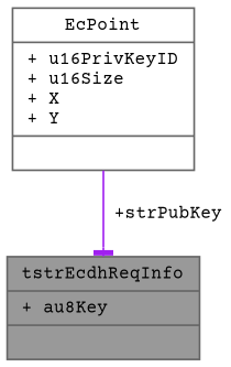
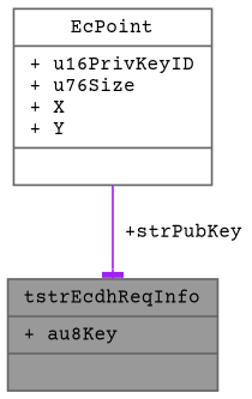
  digraph {
    fontname="Courier Prime"
    node [color=gray40 fontname="Courier Prime" fontsize=10 shape=record style=filled]
    n1 [fillcolor=grey60 fontcolor=black height=0.2 label="{tstrEcdhReqInfo\n|+ au8Key\l|}" width=0.4]
-   n2 [fillcolor=white height=0.2 label="{EcPoint\n|+ u16PrivKeyID\l+ u16Size\l+ X\l+ Y\l|}" width=0.4]
+   n2 [fillcolor=white height=0.2 label="{EcPoint\n|+ u16PrivKeyID\l+ u76Size\l+ X\l+ Y\l|}" width=0.4]
    n2 -> n1 [arrowhead=tee color=purple fontname="Courier Prime" fontsize=10 label=" +strPubKey" labelfontname=FreeSans labelfontsize=10 style=solid]
  }
